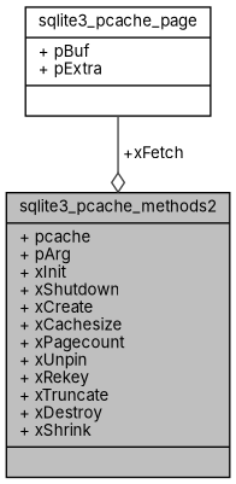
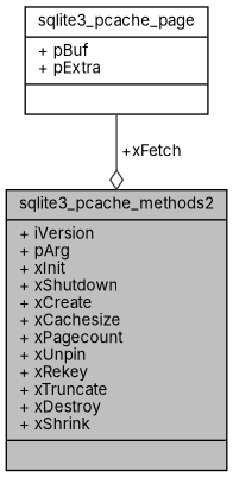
  digraph {
    fontname=Inter
    node [color=black fontname=Inter fontsize=10 shape=record style=filled]
-   n1 [fillcolor=grey75 fontcolor=black height=0.2 label="{sqlite3_pcache_methods2\n|+ pcache\l+ pArg\l+ xInit\l+ xShutdown\l+ xCreate\l+ xCachesize\l+ xPagecount\l+ xUnpin\l+ xRekey\l+ xTruncate\l+ xDestroy\l+ xShrink\l|}" width=0.4]
+   n1 [fillcolor=grey75 fontcolor=black height=0.2 label="{sqlite3_pcache_methods2\n|+ iVersion\l+ pArg\l+ xInit\l+ xShutdown\l+ xCreate\l+ xCachesize\l+ xPagecount\l+ xUnpin\l+ xRekey\l+ xTruncate\l+ xDestroy\l+ xShrink\l|}" width=0.4]
    n2 [fillcolor=white height=0.2 label="{sqlite3_pcache_page\n|+ pBuf\l+ pExtra\l|}" width=0.4]
    n2 -> n1 [arrowhead=odiamond color=grey25 fontname=Inter fontsize=10 label=" +xFetch" labelfontname=FreeSans labelfontsize=10 style=solid]
  }
